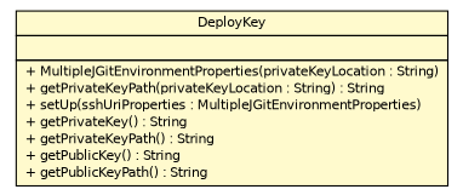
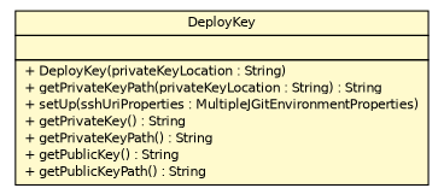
  digraph {
    nodesep=0.25
    ranksep=0.5
-   n1 [fontcolor=black fontname=Helvetica fontsize=10.0 label=<<table title="cn.home1.cloud.config.server.ssh.DeployKey" border="0" cellborder="1" cellspacing="0" cellpadding="2" port="p" bgcolor="lemonChiffon" href="./DeployKey.html"> 		<tr><td><table border="0" cellspacing="0" cellpadding="1"> <tr><td align="center" balign="center"> DeployKey </td></tr> 		</table></td></tr> 		<tr><td><table border="0" cellspacing="0" cellpadding="1"> <tr><td align="left" balign="left">  </td></tr> 		</table></td></tr> 		<tr><td><table border="0" cellspacing="0" cellpadding="1"> <tr><td align="left" balign="left"> + MultipleJGitEnvironmentProperties(privateKeyLocation : String) </td></tr> <tr><td align="left" balign="left"> + getPrivateKeyPath(privateKeyLocation : String) : String </td></tr> <tr><td align="left" balign="left"> + setUp(sshUriProperties : MultipleJGitEnvironmentProperties) </td></tr> <tr><td align="left" balign="left"> + getPrivateKey() : String </td></tr> <tr><td align="left" balign="left"> + getPrivateKeyPath() : String </td></tr> <tr><td align="left" balign="left"> + getPublicKey() : String </td></tr> <tr><td align="left" balign="left"> + getPublicKeyPath() : String </td></tr> 		</table></td></tr> 		</table>> shape=plaintext]
+   n1 [fontcolor=black fontname=Helvetica fontsize=10.0 label=<<table title="cn.home1.cloud.config.server.ssh.DeployKey" border="0" cellborder="1" cellspacing="0" cellpadding="2" port="p" bgcolor="lemonChiffon" href="./DeployKey.html"> 		<tr><td><table border="0" cellspacing="0" cellpadding="1"> <tr><td align="center" balign="center"> DeployKey </td></tr> 		</table></td></tr> 		<tr><td><table border="0" cellspacing="0" cellpadding="1"> <tr><td align="left" balign="left">  </td></tr> 		</table></td></tr> 		<tr><td><table border="0" cellspacing="0" cellpadding="1"> <tr><td align="left" balign="left"> + DeployKey(privateKeyLocation : String) </td></tr> <tr><td align="left" balign="left"> + getPrivateKeyPath(privateKeyLocation : String) : String </td></tr> <tr><td align="left" balign="left"> + setUp(sshUriProperties : MultipleJGitEnvironmentProperties) </td></tr> <tr><td align="left" balign="left"> + getPrivateKey() : String </td></tr> <tr><td align="left" balign="left"> + getPrivateKeyPath() : String </td></tr> <tr><td align="left" balign="left"> + getPublicKey() : String </td></tr> <tr><td align="left" balign="left"> + getPublicKeyPath() : String </td></tr> 		</table></td></tr> 		</table>> shape=plaintext]
  }
